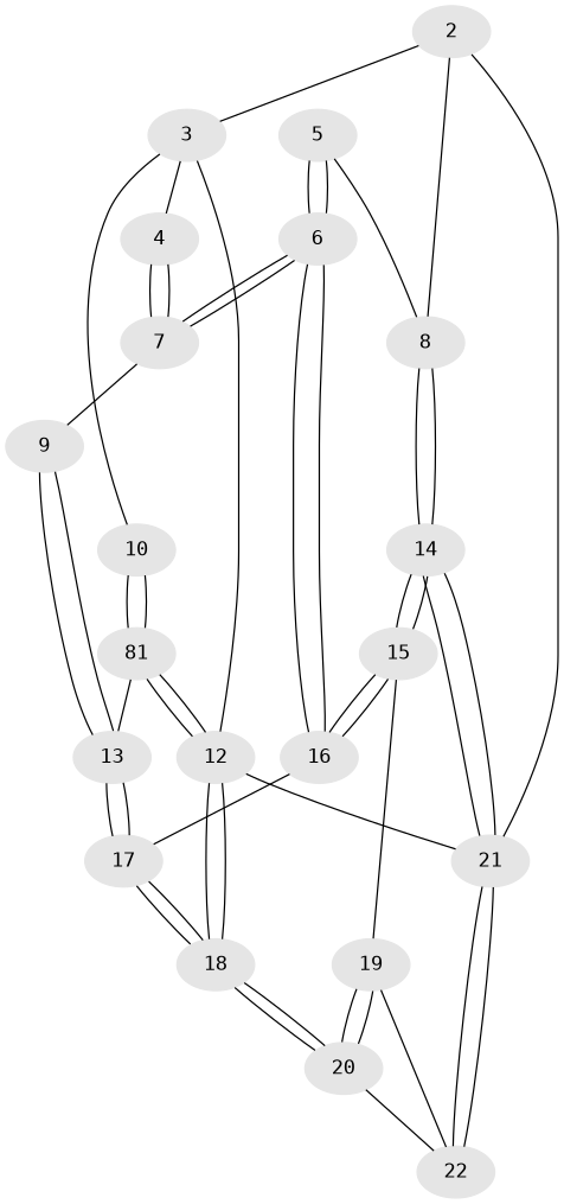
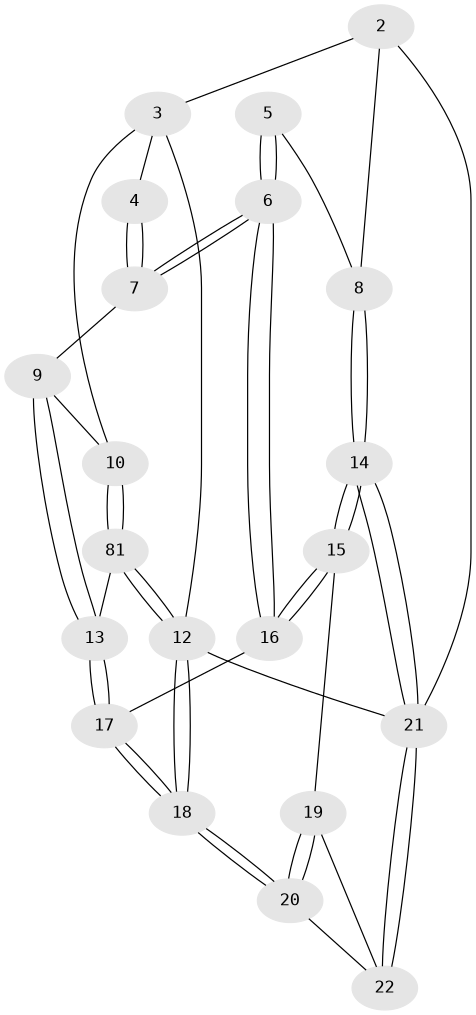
  graph {
    fontname="DejaVu Sans Mono"
    node [color=gray90 fontname="DejaVu Sans Mono" style=filled]
    edge [fontname="DejaVu Sans Mono"]
    2
    3
    8
    21
    5
    6
    4
    10
    12
    14
    22
    7
    n13 [label=81]
    18
    9
    16
    17
    13
    15
    20
    19
    2 -- 3
    2 -- 8
    2 -- 21
    3 -- 4
    3 -- 10
    3 -- 12
    8 -- 14
    8 -- 14
    21 -- 22
    21 -- 22
    5 -- 8
    5 -- 6
    5 -- 6
    6 -- 7
    6 -- 7
    6 -- 16
    6 -- 16
    4 -- 7
    4 -- 7
    10 -- n13
    10 -- n13
    12 -- 21
    12 -- 18
    12 -- 18
    14 -- 21
    14 -- 21
    14 -- 15
    14 -- 15
    7 -- 9
    n13 -- 12
    n13 -- 12
    n13 -- 13
    18 -- 20
    18 -- 20
+   9 -- 10
    9 -- 13
    9 -- 13
    16 -- 17
    17 -- 18
    17 -- 18
    13 -- 17
    13 -- 17
    15 -- 16
    15 -- 16
    15 -- 19
    20 -- 22
    19 -- 22
    19 -- 20
    19 -- 20
  }
